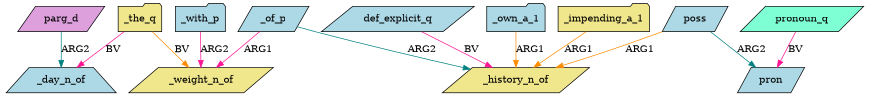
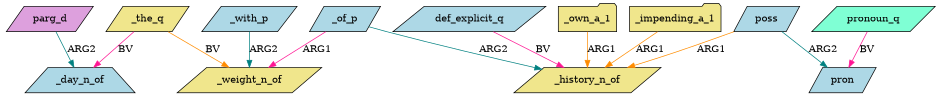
  digraph {
    node [fillcolor=lightblue shape=parallelogram style=filled]
    edge [color=deeppink]
    _day_n_of [shape=trapezium]
    _history_n_of [fillcolor=khaki]
    _of_p
    _weight_n_of [fillcolor=khaki]
    def_explicit_q
    parg_d [fillcolor=plum]
    poss
    pron
-   _own_a_1 [shape=folder]
-   _the_q [fillcolor=khaki shape=folder]
-   _with_p [shape=folder]
+   _own_a_1 [fillcolor=khaki shape=folder]
+   _the_q [fillcolor=khaki]
+   _with_p
    _impending_a_1 [fillcolor=khaki shape=folder]
    pronoun_q [fillcolor=aquamarine]
    _of_p -> _history_n_of [color=teal label=ARG2]
    _of_p -> _weight_n_of [label=ARG1]
    def_explicit_q -> _history_n_of [label=BV]
    parg_d -> _day_n_of [color=teal label=ARG2]
    poss -> _history_n_of [color=darkorange label=ARG1]
    poss -> pron [color=teal label=ARG2]
    _own_a_1 -> _history_n_of [color=darkorange label=ARG1]
    _the_q -> _day_n_of [label=BV]
    _the_q -> _weight_n_of [color=darkorange label=BV]
-   _with_p -> _weight_n_of [label=ARG2]
+   _with_p -> _weight_n_of [color=teal label=ARG2]
    _impending_a_1 -> _history_n_of [color=darkorange label=ARG1]
    pronoun_q -> pron [label=BV]
  }
